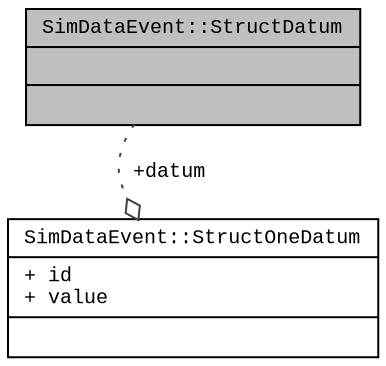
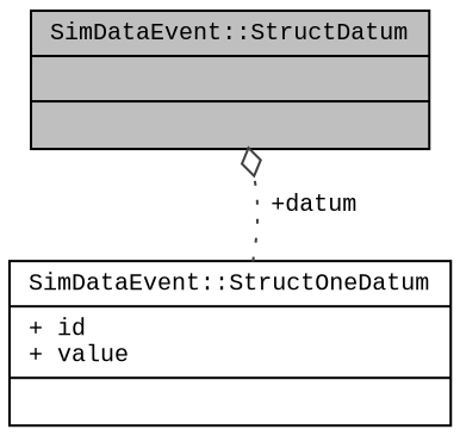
  digraph {
    fontname="Liberation Mono"
    node [color=black fontname="Liberation Mono" fontsize=10 shape=record]
    n1 [fillcolor=grey75 fontcolor=black height=0.2 label="{SimDataEvent::StructDatum\n||}" style=filled width=0.4]
    n2 [height=0.2 label="{SimDataEvent::StructOneDatum\n|+ id\l+ value\l|}" width=0.4]
-   n1 -> n2 [arrowhead=odiamond color=grey25 fontname="Liberation Mono" fontsize=10 label=" +datum" labelfontname=FreeSans labelfontsize=10 style=dotted]
+   n2 -> n1 [arrowhead=odiamond color=grey25 fontname="Liberation Mono" fontsize=10 label=" +datum" labelfontname=FreeSans labelfontsize=10 style=dotted]
  }
